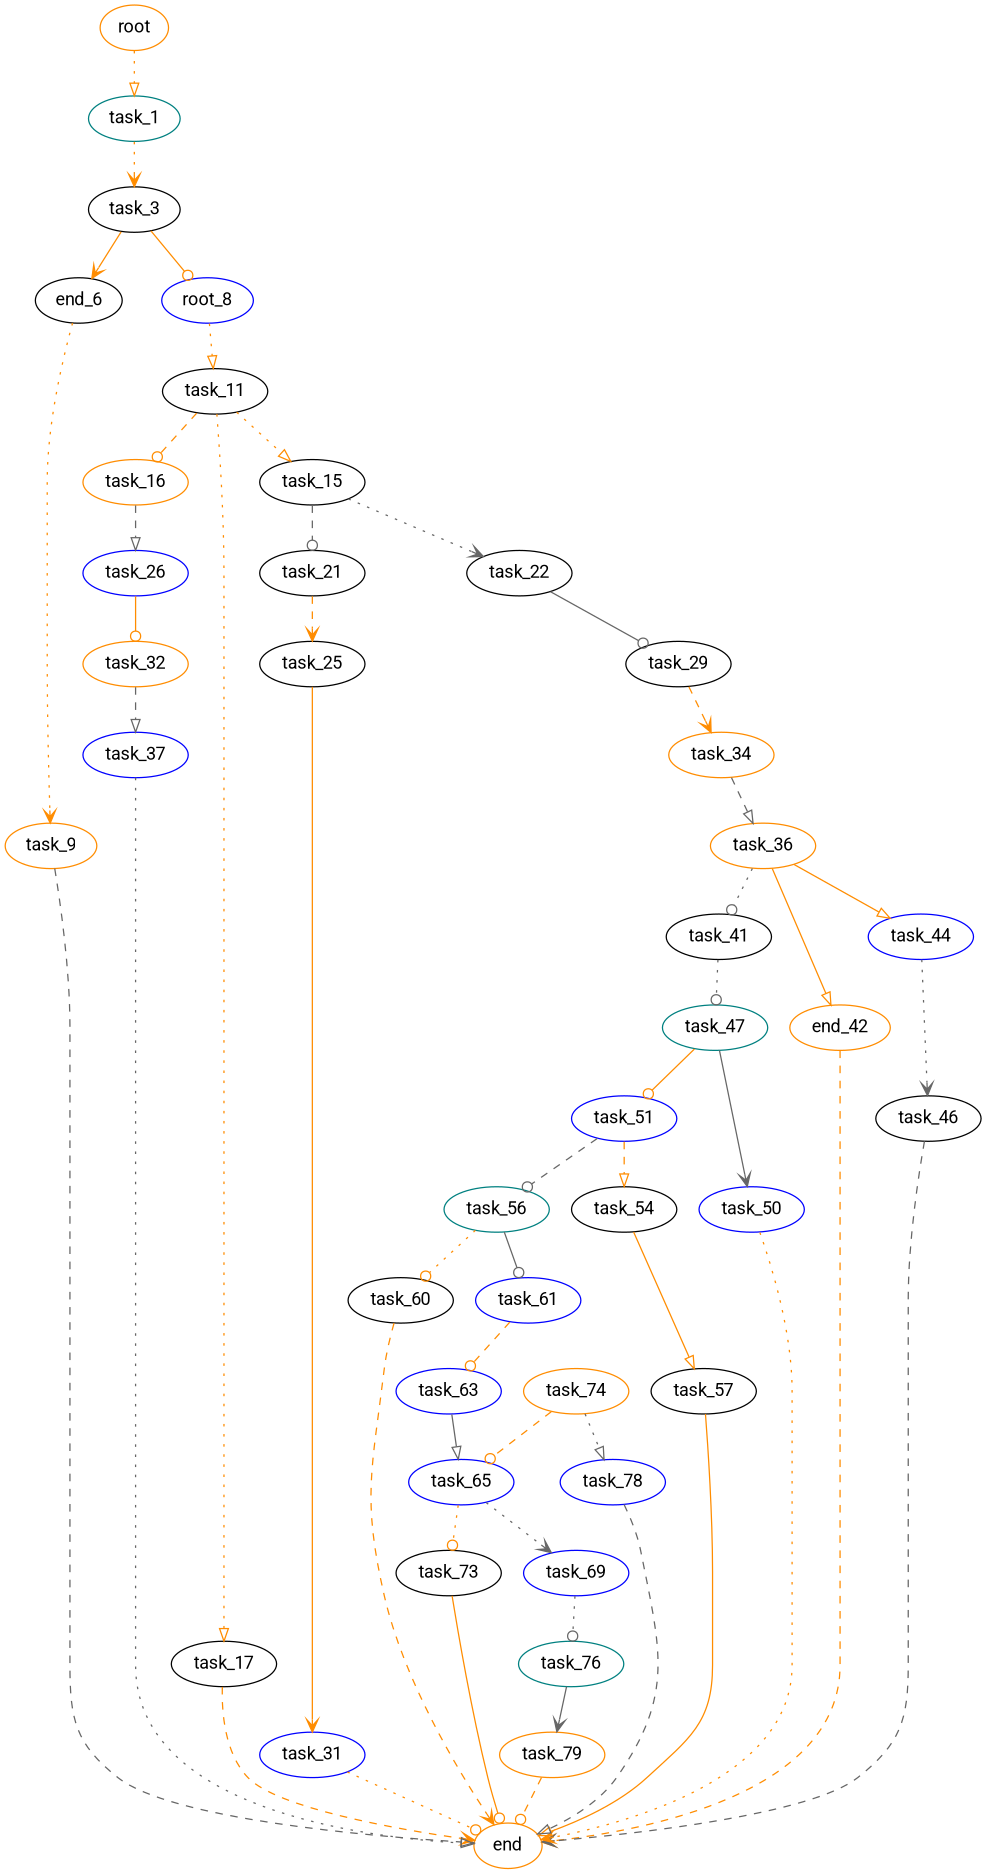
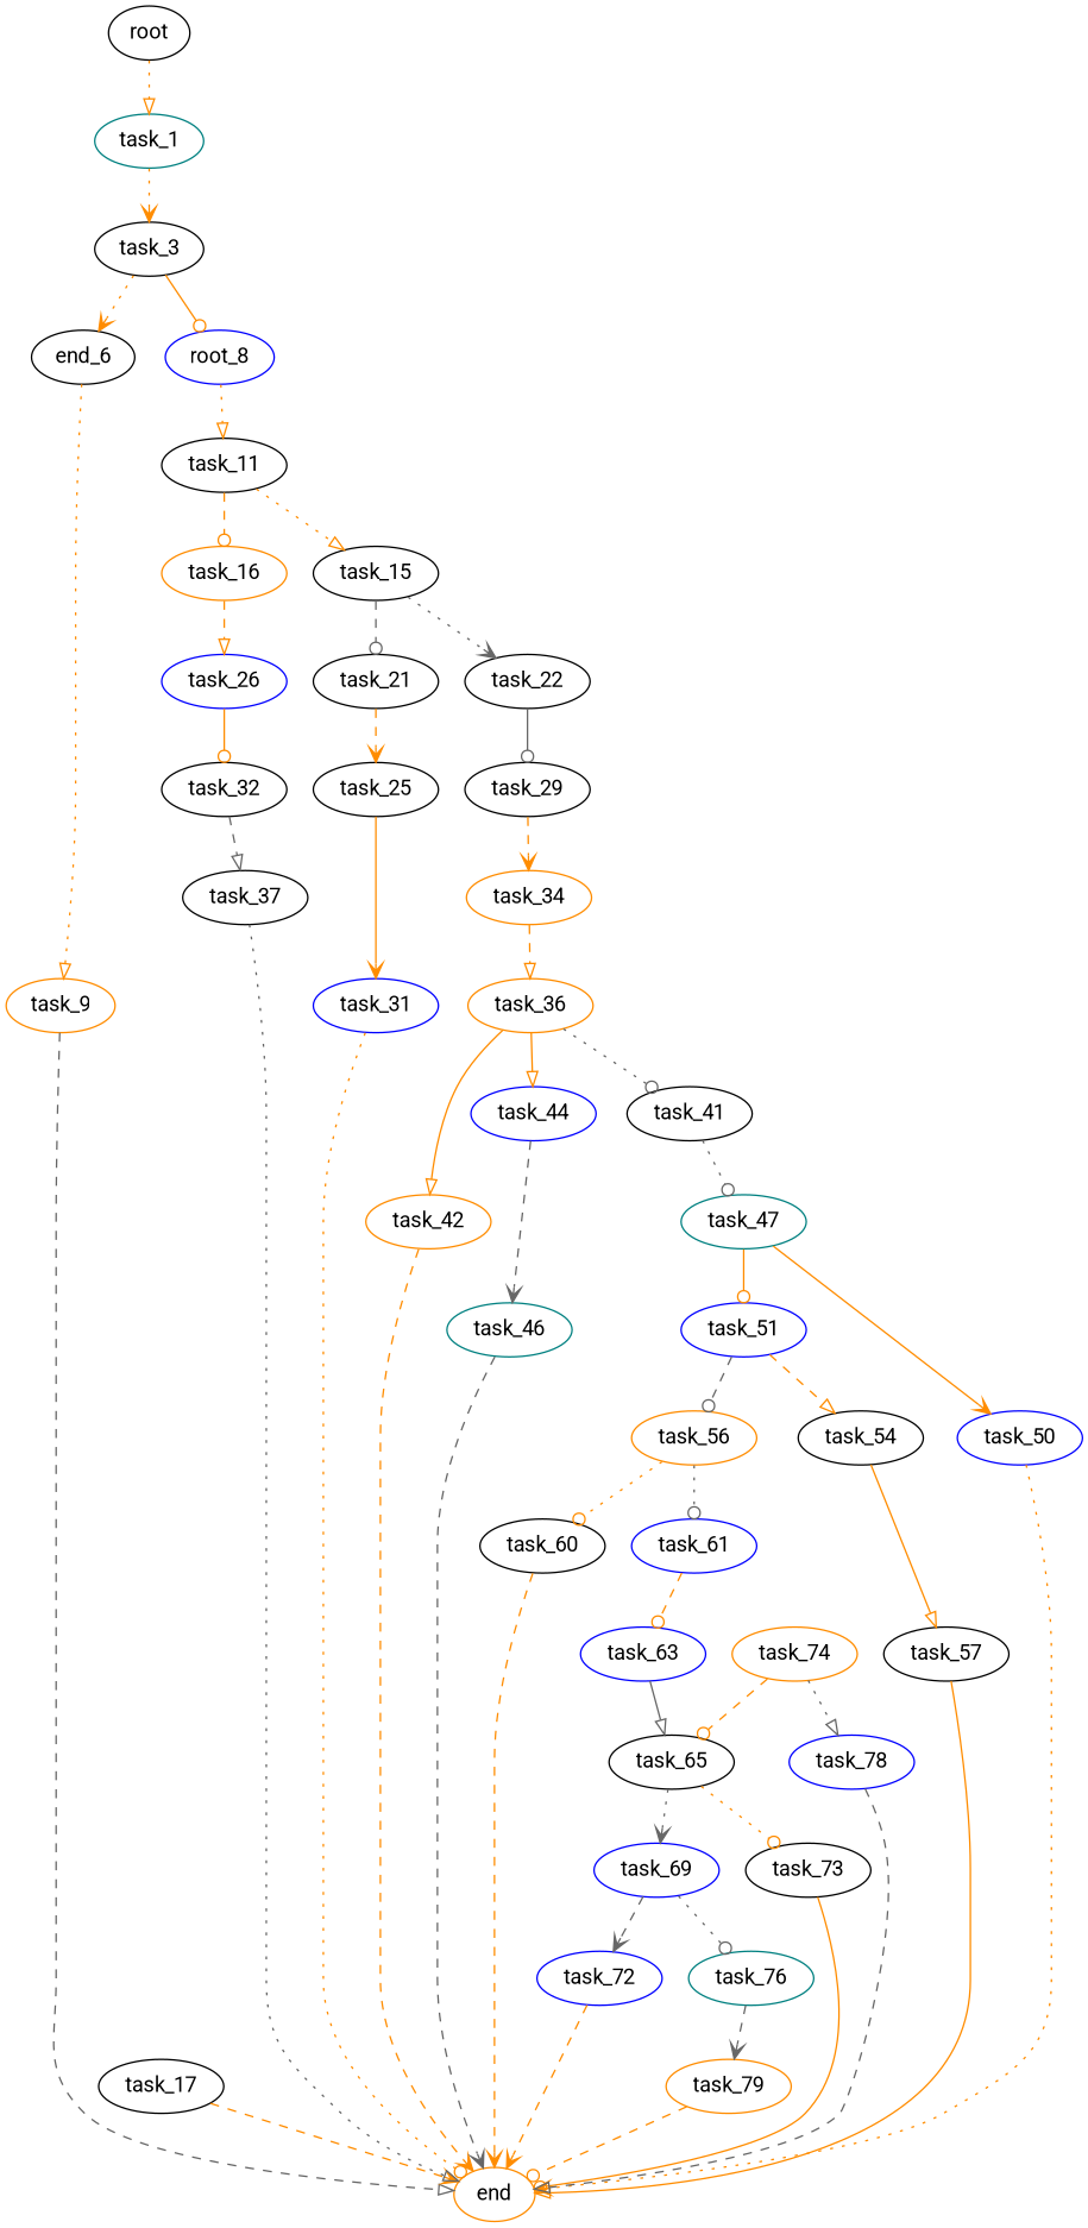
  digraph {
    fontname=Roboto
    node [color=black fontname=Roboto]
    edge [arrowhead=vee color=darkorange fontname=Roboto style=dashed]
-   root [color=darkorange]
+   root
    task_1 [color=teal]
    task_3
    n4 [label=end_6]
    n5 [color=blue label=root_8]
    task_9 [color=darkorange]
    task_11
    end [color=darkorange]
    task_15
    task_16 [color=darkorange]
    task_17
    task_21
    task_22
    task_26 [color=blue]
    task_25
    task_29
-   task_32 [color=darkorange]
+   task_32
    task_31 [color=blue]
    task_34 [color=darkorange]
-   task_37 [color=blue]
+   task_37
    task_36 [color=darkorange]
    task_41
-   task_42 [color=darkorange label=end_42]
+   task_42 [color=darkorange]
    task_44 [color=blue]
    task_47 [color=teal]
-   task_46
+   task_46 [color=teal]
    task_50 [color=blue]
    task_51 [color=blue]
    task_54
-   task_56 [color=teal]
+   task_56 [color=darkorange]
    task_57
    task_60
    task_61 [color=blue]
    task_63 [color=blue]
-   task_65 [color=blue]
+   task_65
    task_69 [color=blue]
    task_73
+   task_72 [color=blue]
    task_76 [color=teal]
    task_74 [color=darkorange]
    task_78 [color=blue]
    task_79 [color=darkorange]
    root -> task_1 [arrowhead=onormal style=dotted]
    task_1 -> task_3 [style=dotted]
-   task_3 -> n4 [style=solid]
+   task_3 -> n4 [style=dotted]
    task_3 -> n5 [arrowhead=odot style=solid]
-   n4 -> task_9 [style=dotted]
+   n4 -> task_9 [arrowhead=onormal style=dotted]
    n5 -> task_11 [arrowhead=onormal style=dotted]
    task_9 -> end [arrowhead=onormal color=gray40]
    task_11 -> task_15 [arrowhead=onormal style=dotted]
    task_11 -> task_16 [arrowhead=odot]
-   task_11 -> task_17 [arrowhead=onormal style=dotted]
    task_15 -> task_21 [arrowhead=odot color=gray40]
    task_15 -> task_22 [color=gray40 style=dotted]
-   task_16 -> task_26 [arrowhead=onormal color=gray40]
+   task_16 -> task_26 [arrowhead=onormal]
    task_17 -> end
    task_21 -> task_25
    task_22 -> task_29 [arrowhead=odot color=gray40 style=solid]
    task_26 -> task_32 [arrowhead=odot style=solid]
    task_25 -> task_31 [style=solid]
    task_29 -> task_34
    task_32 -> task_37 [arrowhead=onormal color=gray40]
    task_31 -> end [arrowhead=odot style=dotted]
-   task_34 -> task_36 [arrowhead=onormal color=gray40]
+   task_34 -> task_36 [arrowhead=onormal]
    task_37 -> end [arrowhead=onormal color=gray40 style=dotted]
    task_36 -> task_41 [arrowhead=odot color=gray40 style=dotted]
    task_36 -> task_42 [arrowhead=onormal style=solid]
    task_36 -> task_44 [arrowhead=onormal style=solid]
    task_41 -> task_47 [arrowhead=odot color=gray40 style=dotted]
    task_42 -> end
-   task_44 -> task_46 [color=gray40 style=dotted]
-   task_47 -> task_50 [color=gray40 style=solid]
+   task_44 -> task_46 [color=gray40]
+   task_47 -> task_50 [style=solid]
    task_47 -> task_51 [arrowhead=odot style=solid]
    task_46 -> end [color=gray40]
    task_50 -> end [style=dotted]
    task_51 -> task_54 [arrowhead=onormal]
    task_51 -> task_56 [arrowhead=odot color=gray40]
    task_54 -> task_57 [arrowhead=onormal style=solid]
    task_56 -> task_60 [arrowhead=odot style=dotted]
-   task_56 -> task_61 [arrowhead=odot color=gray40 style=solid]
+   task_56 -> task_61 [arrowhead=odot color=gray40 style=dotted]
    task_57 -> end [arrowhead=onormal style=solid]
    task_60 -> end
    task_61 -> task_63 [arrowhead=odot]
    task_63 -> task_65 [arrowhead=onormal color=gray40 style=solid]
    task_65 -> task_69 [color=gray40 style=dotted]
    task_65 -> task_73 [arrowhead=odot style=dotted]
+   task_69 -> task_72 [color=gray40]
    task_69 -> task_76 [arrowhead=odot color=gray40 style=dotted]
    task_73 -> end [arrowhead=odot style=solid]
-   task_76 -> task_79 [color=gray40 style=solid]
+   task_72 -> end
+   task_76 -> task_79 [color=gray40]
    task_74 -> task_65 [arrowhead=odot]
    task_74 -> task_78 [arrowhead=onormal color=gray40 style=dotted]
    task_78 -> end [arrowhead=onormal color=gray40]
    task_79 -> end [arrowhead=odot]
  }
